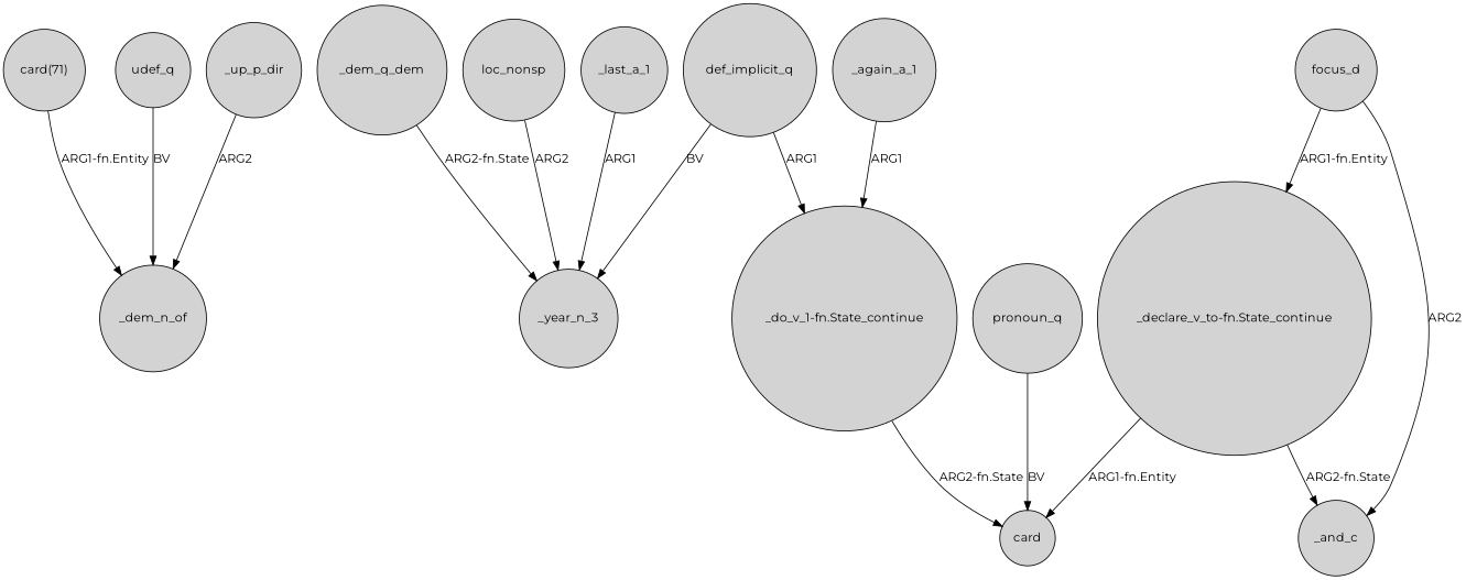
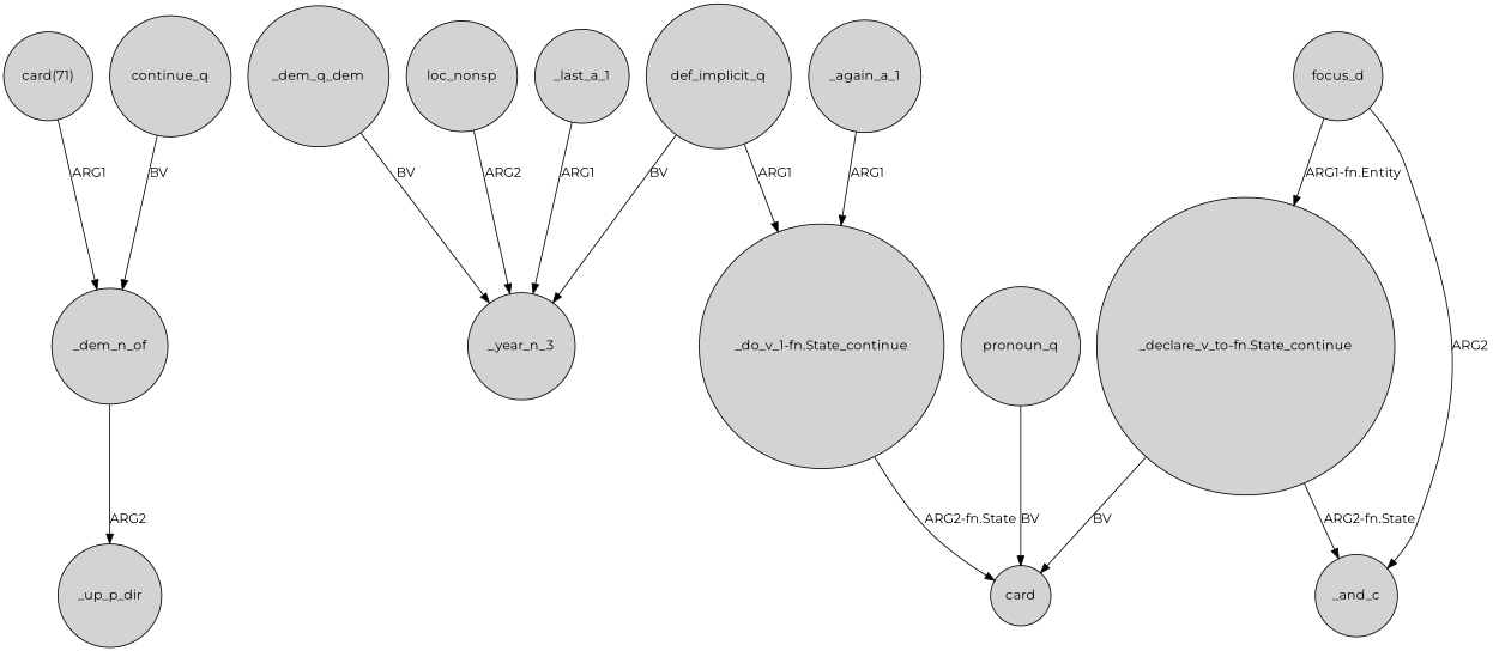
  digraph {
    fontname=Montserrat
    node [fontname=Montserrat shape=circle style=filled]
    edge [fontname=Montserrat]
    n1 [label="card(71)"]
    n2 [label=_dem_n_of]
-   udef_q
+   udef_q [label=continue_q]
    _up_p_dir
    n5 [label=card]
    n6 [label=_year_n_3]
    loc_nonsp
    "_do_v_1-fn.State_continue"
    def_implicit_q
    _last_a_1
    focus_d
    "_declare_v_to-fn.State_continue"
    _and_c
    n14 [label=_dem_q_dem]
    pronoun_q
    _again_a_1
-   n1 -> n2 [label="ARG1-fn.Entity"]
+   n1 -> n2 [label=ARG1]
    udef_q -> n2 [label=BV]
-   _up_p_dir -> n2 [label=ARG2]
+   n2 -> _up_p_dir [label=ARG2]
    loc_nonsp -> n6 [label=ARG2]
    "_do_v_1-fn.State_continue" -> n5 [label="ARG2-fn.State"]
    def_implicit_q -> n6 [label=BV]
    def_implicit_q -> "_do_v_1-fn.State_continue" [label=ARG1]
    _last_a_1 -> n6 [label=ARG1]
    focus_d -> "_declare_v_to-fn.State_continue" [label="ARG1-fn.Entity"]
    focus_d -> _and_c [label=ARG2]
-   "_declare_v_to-fn.State_continue" -> n5 [label="ARG1-fn.Entity"]
+   "_declare_v_to-fn.State_continue" -> n5 [label=BV]
    "_declare_v_to-fn.State_continue" -> _and_c [label="ARG2-fn.State"]
-   n14 -> n6 [label="ARG2-fn.State"]
+   n14 -> n6 [label=BV]
    pronoun_q -> n5 [label=BV]
    _again_a_1 -> "_do_v_1-fn.State_continue" [label=ARG1]
  }
